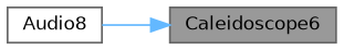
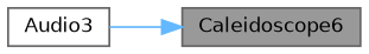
  digraph {
    rankdir=RL
    node [fontname=Helvetica fontsize=10 shape=box style=filled]
    n1 [color=gray40 fillcolor=grey60 fontcolor=black height=0.2 label=Caleidoscope6 width=0.4]
-   n2 [color=grey40 fillcolor=white height=0.2 label=Audio8 width=0.4]
+   n2 [color=grey40 fillcolor=white height=0.2 label=Audio3 width=0.4]
    n1 -> n2 [color=steelblue1 dir=back fontname=Helvetica fontsize=10 labelfontname=Helvetica labelfontsize=10 style=solid]
  }
